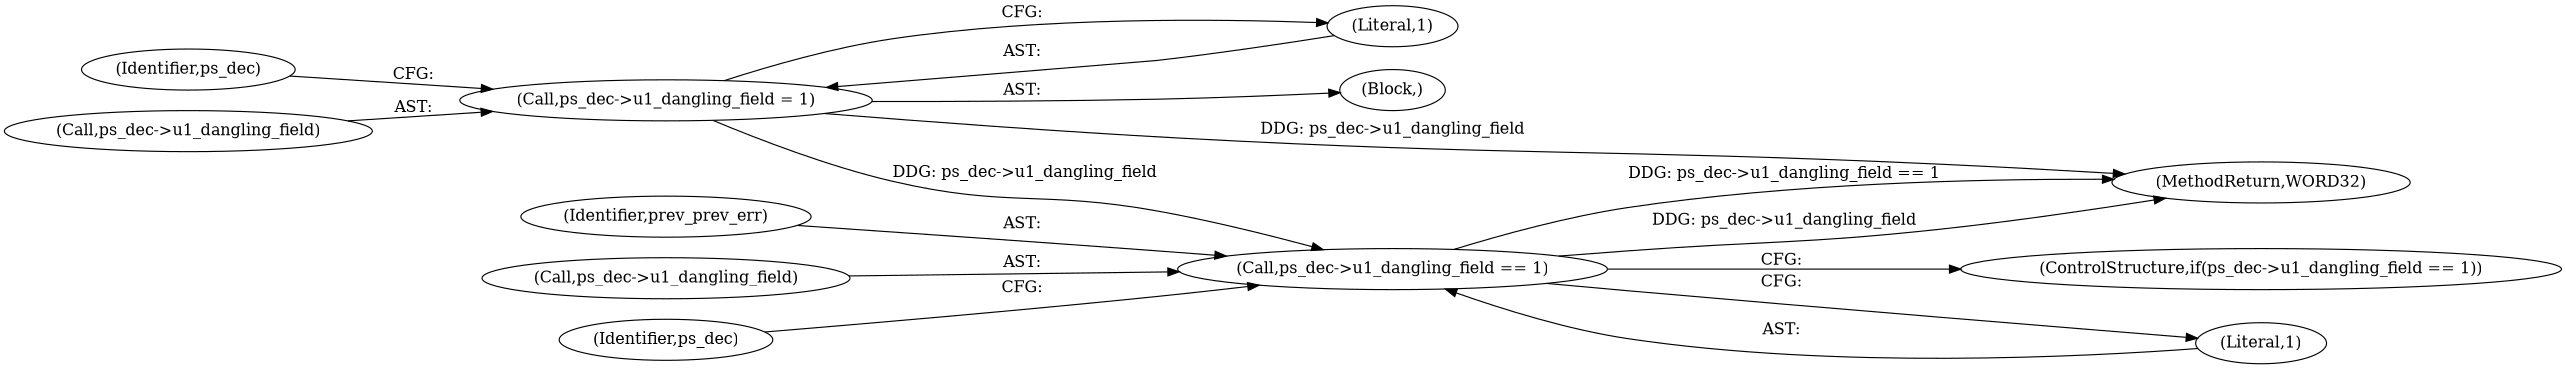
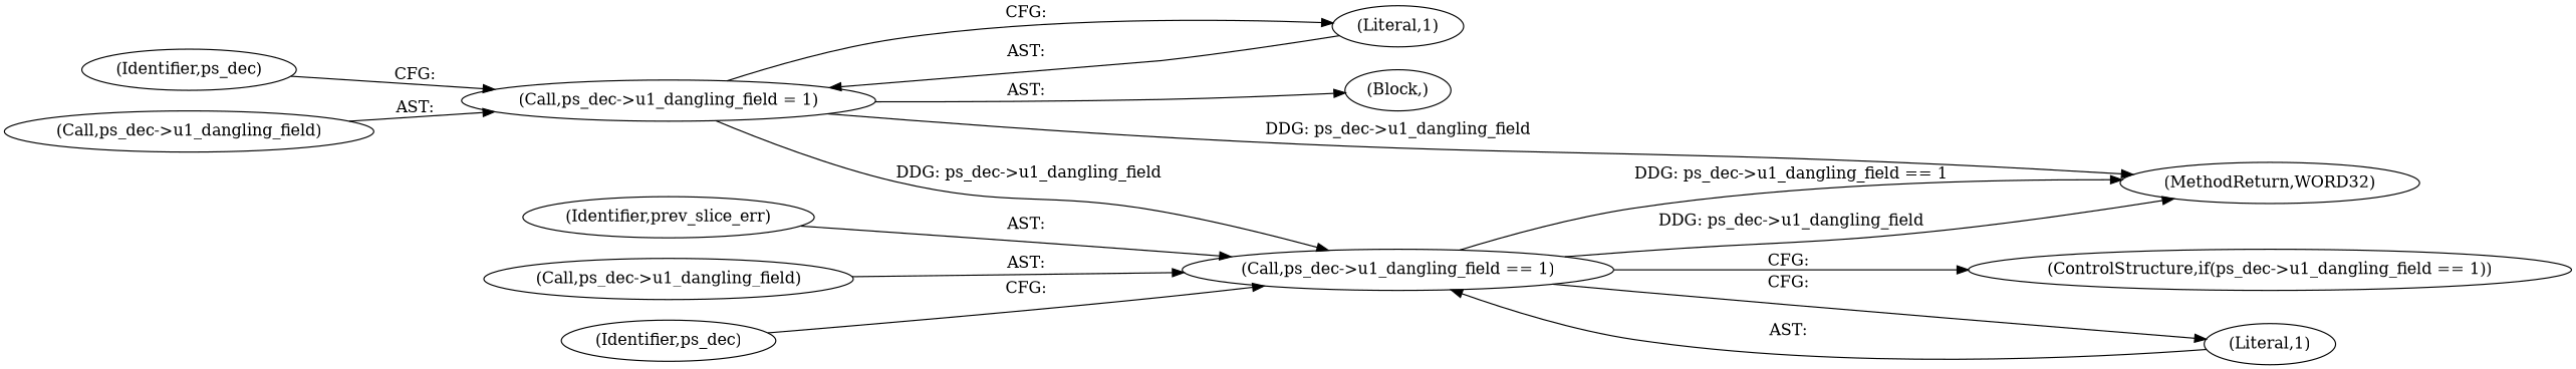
  digraph {
    rankdir=LR
    n1 [label="(Call,ps_dec->u1_dangling_field == 1)"]
    n2 [label="(MethodReturn,WORD32)"]
    n3 [label="(ControlStructure,if(ps_dec->u1_dangling_field == 1))"]
    n4 [label="(Literal,1)"]
    n5 [label="(Call,ps_dec->u1_dangling_field = 1)"]
    n6 [label="(Literal,1)"]
    n7 [label="(Block,)"]
-   n8 [label="(Identifier,prev_prev_err)"]
+   n8 [label="(Identifier,prev_slice_err)"]
    n9 [label="(Call,ps_dec->u1_dangling_field)"]
    n10 [label="(Identifier,ps_dec)"]
    n11 [label="(Call,ps_dec->u1_dangling_field)"]
    n12 [label="(Identifier,ps_dec)"]
    n1 -> n2 [label="DDG: ps_dec->u1_dangling_field == 1"]
    n1 -> n2 [label="DDG: ps_dec->u1_dangling_field"]
    n1 -> n3 [label="CFG: "]
    n1 -> n4 [label="CFG: "]
    n4 -> n1 [label="AST: "]
    n5 -> n1 [label="DDG: ps_dec->u1_dangling_field"]
    n5 -> n2 [label="DDG: ps_dec->u1_dangling_field"]
    n5 -> n6 [label="CFG: "]
    n5 -> n7 [label="AST: "]
    n6 -> n5 [label="AST: "]
    n8 -> n1 [label="AST: "]
    n9 -> n1 [label="AST: "]
    n10 -> n5 [label="CFG: "]
    n11 -> n5 [label="AST: "]
    n12 -> n1 [label="CFG: "]
  }
